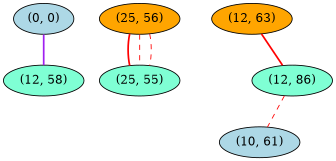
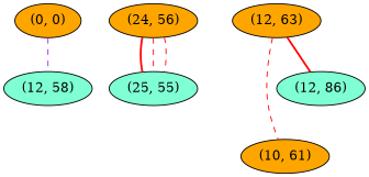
  graph {
    node [fillcolor=aquamarine style=filled]
    edge [color=red style=bold weight=1]
-   "(0, 0)" [fillcolor=lightblue]
+   "(0, 0)" [fillcolor=orange]
    "(12, 58)"
-   "(25, 56)" [fillcolor=orange]
+   "(25, 56)" [fillcolor=orange label="(24, 56)"]
    "(25, 55)"
    "(12, 63)" [fillcolor=orange]
-   "(10, 61)" [fillcolor=lightblue]
+   "(10, 61)" [fillcolor=orange]
    "(12, 86)"
-   "(0, 0)" -- "(12, 58)" [color=purple weight=4]
+   "(0, 0)" -- "(12, 58)" [color=purple style=dashed weight=4]
    "(25, 56)" -- "(25, 55)"
    "(25, 56)" -- "(25, 55)" [style=dashed]
    "(25, 56)" -- "(25, 55)" [style=dashed]
-   "(12, 86)" -- "(10, 61)" [style=dashed]
+   "(12, 63)" -- "(10, 61)" [style=dashed]
    "(12, 63)" -- "(12, 86)"
  }
